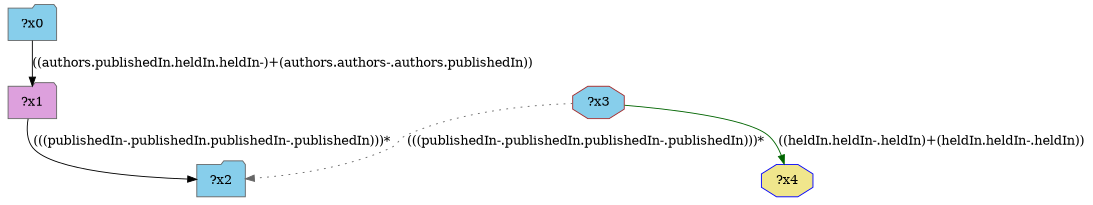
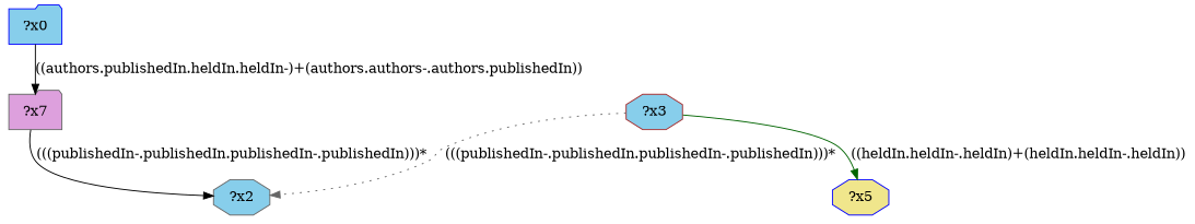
  digraph {
    node [color=blue fillcolor=skyblue shape=folder style=filled]
    edge [color=black style=solid]
-   n1 [color=gray40 label="?x0" style="filled,"]
-   n2 [color=gray40 fillcolor=plum label="?x1"]
-   n3 [color=gray40 label="?x2"]
-   n4 [fillcolor=khaki label="?x4" shape=octagon style="filled,"]
+   n1 [label="?x0" style="filled,"]
+   n2 [color=gray40 fillcolor=plum label="?x7"]
+   n3 [color=gray40 label="?x2" shape=octagon]
+   n4 [fillcolor=khaki label="?x5" shape=octagon style="filled,"]
    n5 [color=brown label="?x3" shape=octagon]
    n1 -> n2 [label="((authors.publishedIn.heldIn.heldIn-)+(authors.authors-.authors.publishedIn))"]
    n2 -> n3 [label="(((publishedIn-.publishedIn.publishedIn-.publishedIn)))*"]
    n5 -> n3 [color=gray40 label="(((publishedIn-.publishedIn.publishedIn-.publishedIn)))*" style=dotted]
    n5 -> n4 [color=darkgreen label="((heldIn.heldIn-.heldIn)+(heldIn.heldIn-.heldIn))"]
  }
